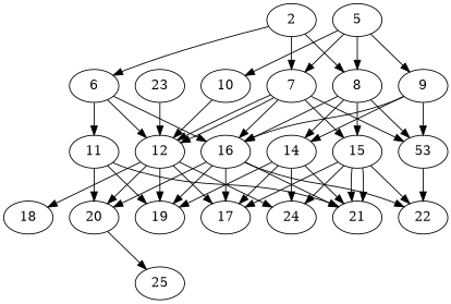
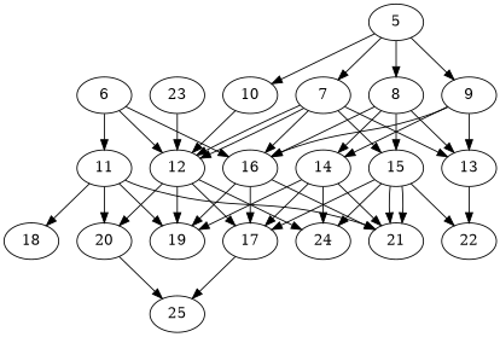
  digraph {
    node [alpha=0.18]
    6 [expect_size=22150144]
    11 [alpha=0.19 expect_size=7718912]
    12 [alpha=0.15 expect_size=29801472]
    16 [alpha=0.04 expect_size=33236992]
    8 [alpha=0.09 expect_size=36467712]
-   13 [alpha=0.05 expect_size=9940992 label=53]
+   13 [alpha=0.05 expect_size=9940992]
    15 [expect_size=38872064]
    14 [alpha=0.06 expect_size=44455936]
    19 [alpha=0.10 expect_size=29251584]
    20 [alpha=0.11 expect_size=6060032]
    21 [alpha=0.13 expect_size=6275072]
    17 [alpha=0.11 expect_size=28199936]
    18 [alpha=0.13 expect_size=8019968]
    24 [alpha=0.14 expect_size=51956736]
    22 [alpha=0.12 expect_size=51973120]
-   2 [alpha=0.12 expect_size=47314944]
    7 [alpha=0.11 expect_size=49903616]
    5 [expect_size=5338112]
    9 [alpha=0.10 expect_size=45192192]
    10 [alpha=0.00 expect_size=51205120]
    25 [alpha=0.15 expect_size=18792448]
    23 [alpha=0.14 expect_size=40784896]
    6 -> 11
    6 -> 12
    6 -> 16
    11 -> 19
    11 -> 20
    11 -> 21
    12 -> 19
    12 -> 20
    12 -> 17
-   12 -> 18
+   11 -> 18
    12 -> 24
    16 -> 19
-   16 -> 20
    16 -> 21
    16 -> 17
-   16 -> 22
    8 -> 16
    8 -> 13
    8 -> 15
    8 -> 14
    13 -> 22
    15 -> 21
    15 -> 21
    15 -> 17
    15 -> 24
    15 -> 22
    14 -> 19
    14 -> 21
    14 -> 17
    14 -> 24
    20 -> 25
-   2 -> 6
-   2 -> 8
-   2 -> 7
+   17 -> 25
    7 -> 12
    7 -> 12
    7 -> 16
    7 -> 13
    7 -> 15
    5 -> 8
    5 -> 7
    5 -> 9
    5 -> 10
    9 -> 16
    9 -> 13
    9 -> 14
    10 -> 12
    23 -> 12
  }
